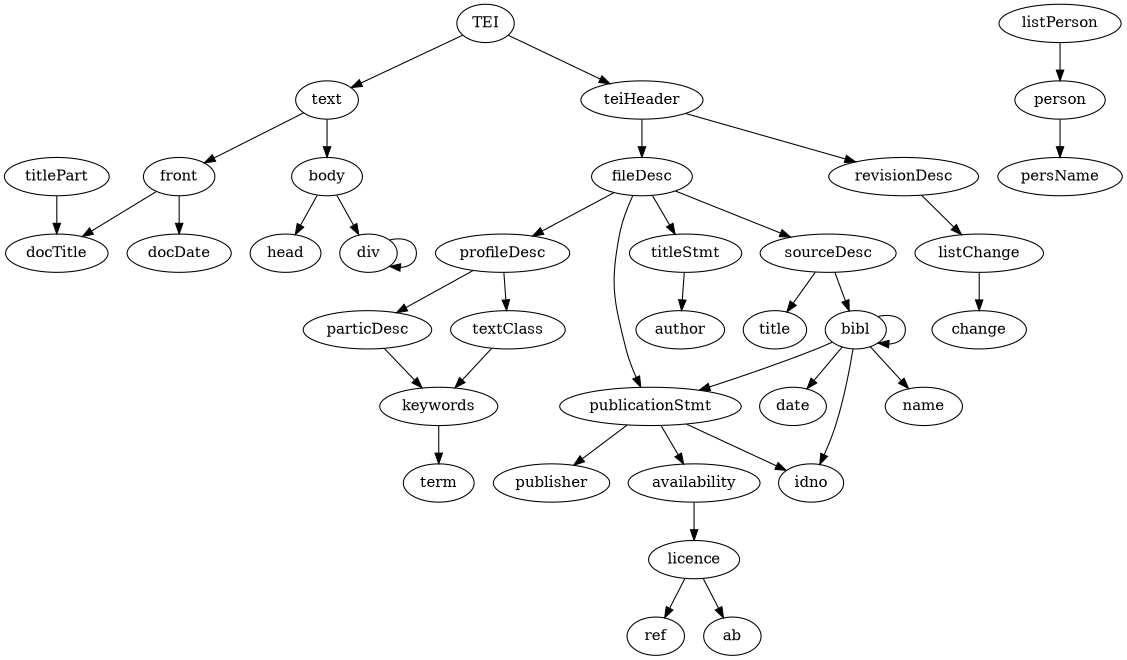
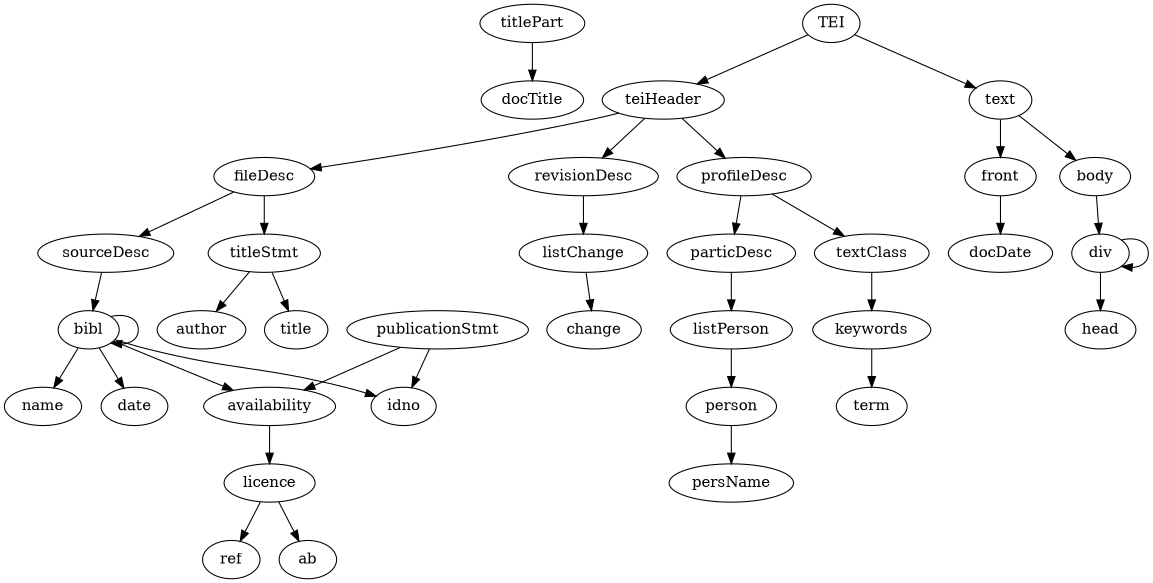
  digraph {
    n1 [label=docTitle]
    n2 [label=titlePart]
    n3 [label=publicationStmt]
-   n4 [label=publisher]
    n5 [label=availability]
    n6 [label=idno]
    n7 [label=licence]
    n8 [label=text]
    n9 [label=body]
    n10 [label=front]
    n11 [label=div]
    n12 [label=docDate]
    n13 [label=author]
    n14 [label=title]
    n15 [label=person]
    n16 [label=persName]
    n17 [label=head]
    n18 [label=ref]
    n19 [label=ab]
    n20 [label=name]
    n21 [label=particDesc]
    n22 [label=listPerson]
    n23 [label=TEI]
    n24 [label=teiHeader]
    n25 [label=revisionDesc]
    n26 [label=fileDesc]
    n27 [label=profileDesc]
    n28 [label=titleStmt]
    n29 [label=bibl]
    n30 [label=date]
    n31 [label=listChange]
    n32 [label=change]
    n33 [label=sourceDesc]
    n34 [label=textClass]
    n35 [label=keywords]
    n36 [label=term]
    n2 -> n1
-   n3 -> n4
    n3 -> n5
    n3 -> n6
    n5 -> n7
    n7 -> n18
    n7 -> n19
    n8 -> n9
    n8 -> n10
    n9 -> n11
-   n10 -> n1
    n10 -> n12
    n11 -> n11
-   n9 -> n17
+   n11 -> n17
    n15 -> n16
-   n21 -> n35
+   n21 -> n22
    n22 -> n15
    n23 -> n8
    n23 -> n24
    n24 -> n25
    n24 -> n26
-   n26 -> n27
+   n24 -> n27
    n25 -> n31
-   n26 -> n3
    n26 -> n28
    n26 -> n33
    n27 -> n21
    n27 -> n34
    n28 -> n13
-   n33 -> n14
-   n29 -> n3
+   n28 -> n14
+   n29 -> n5
    n29 -> n6
    n29 -> n20
    n29 -> n29
    n29 -> n30
    n31 -> n32
    n33 -> n29
    n34 -> n35
    n35 -> n36
  }
